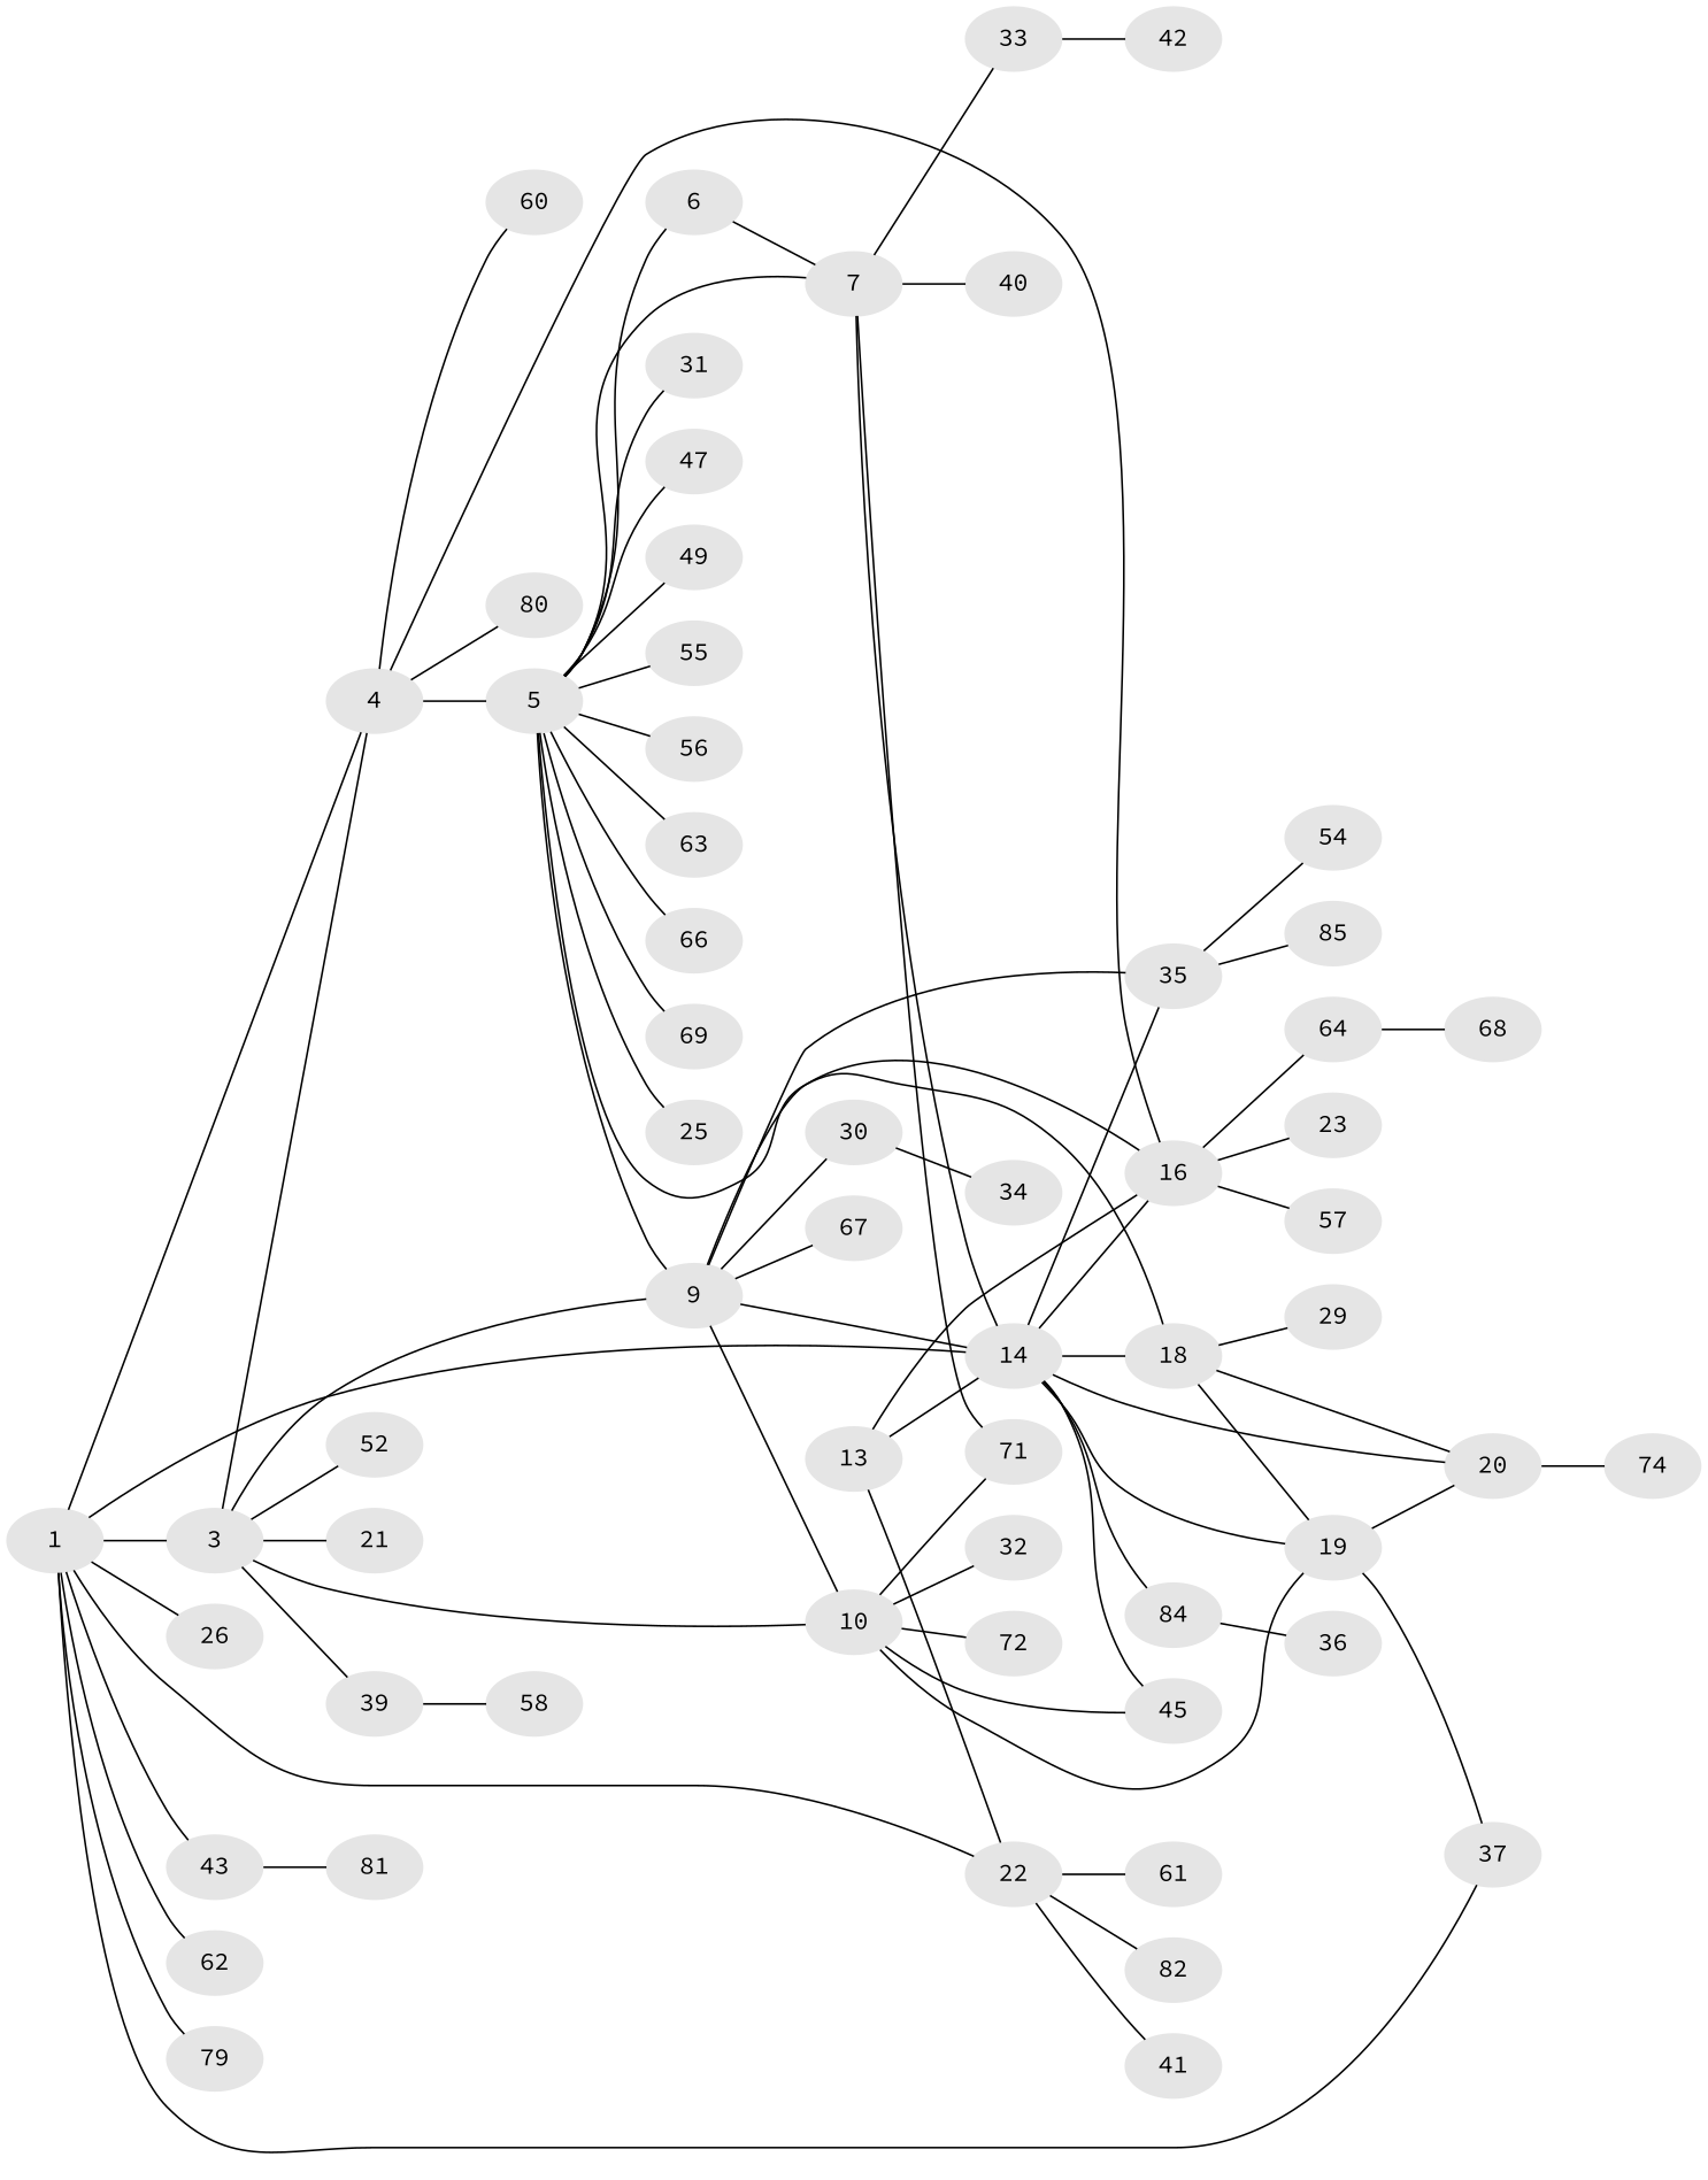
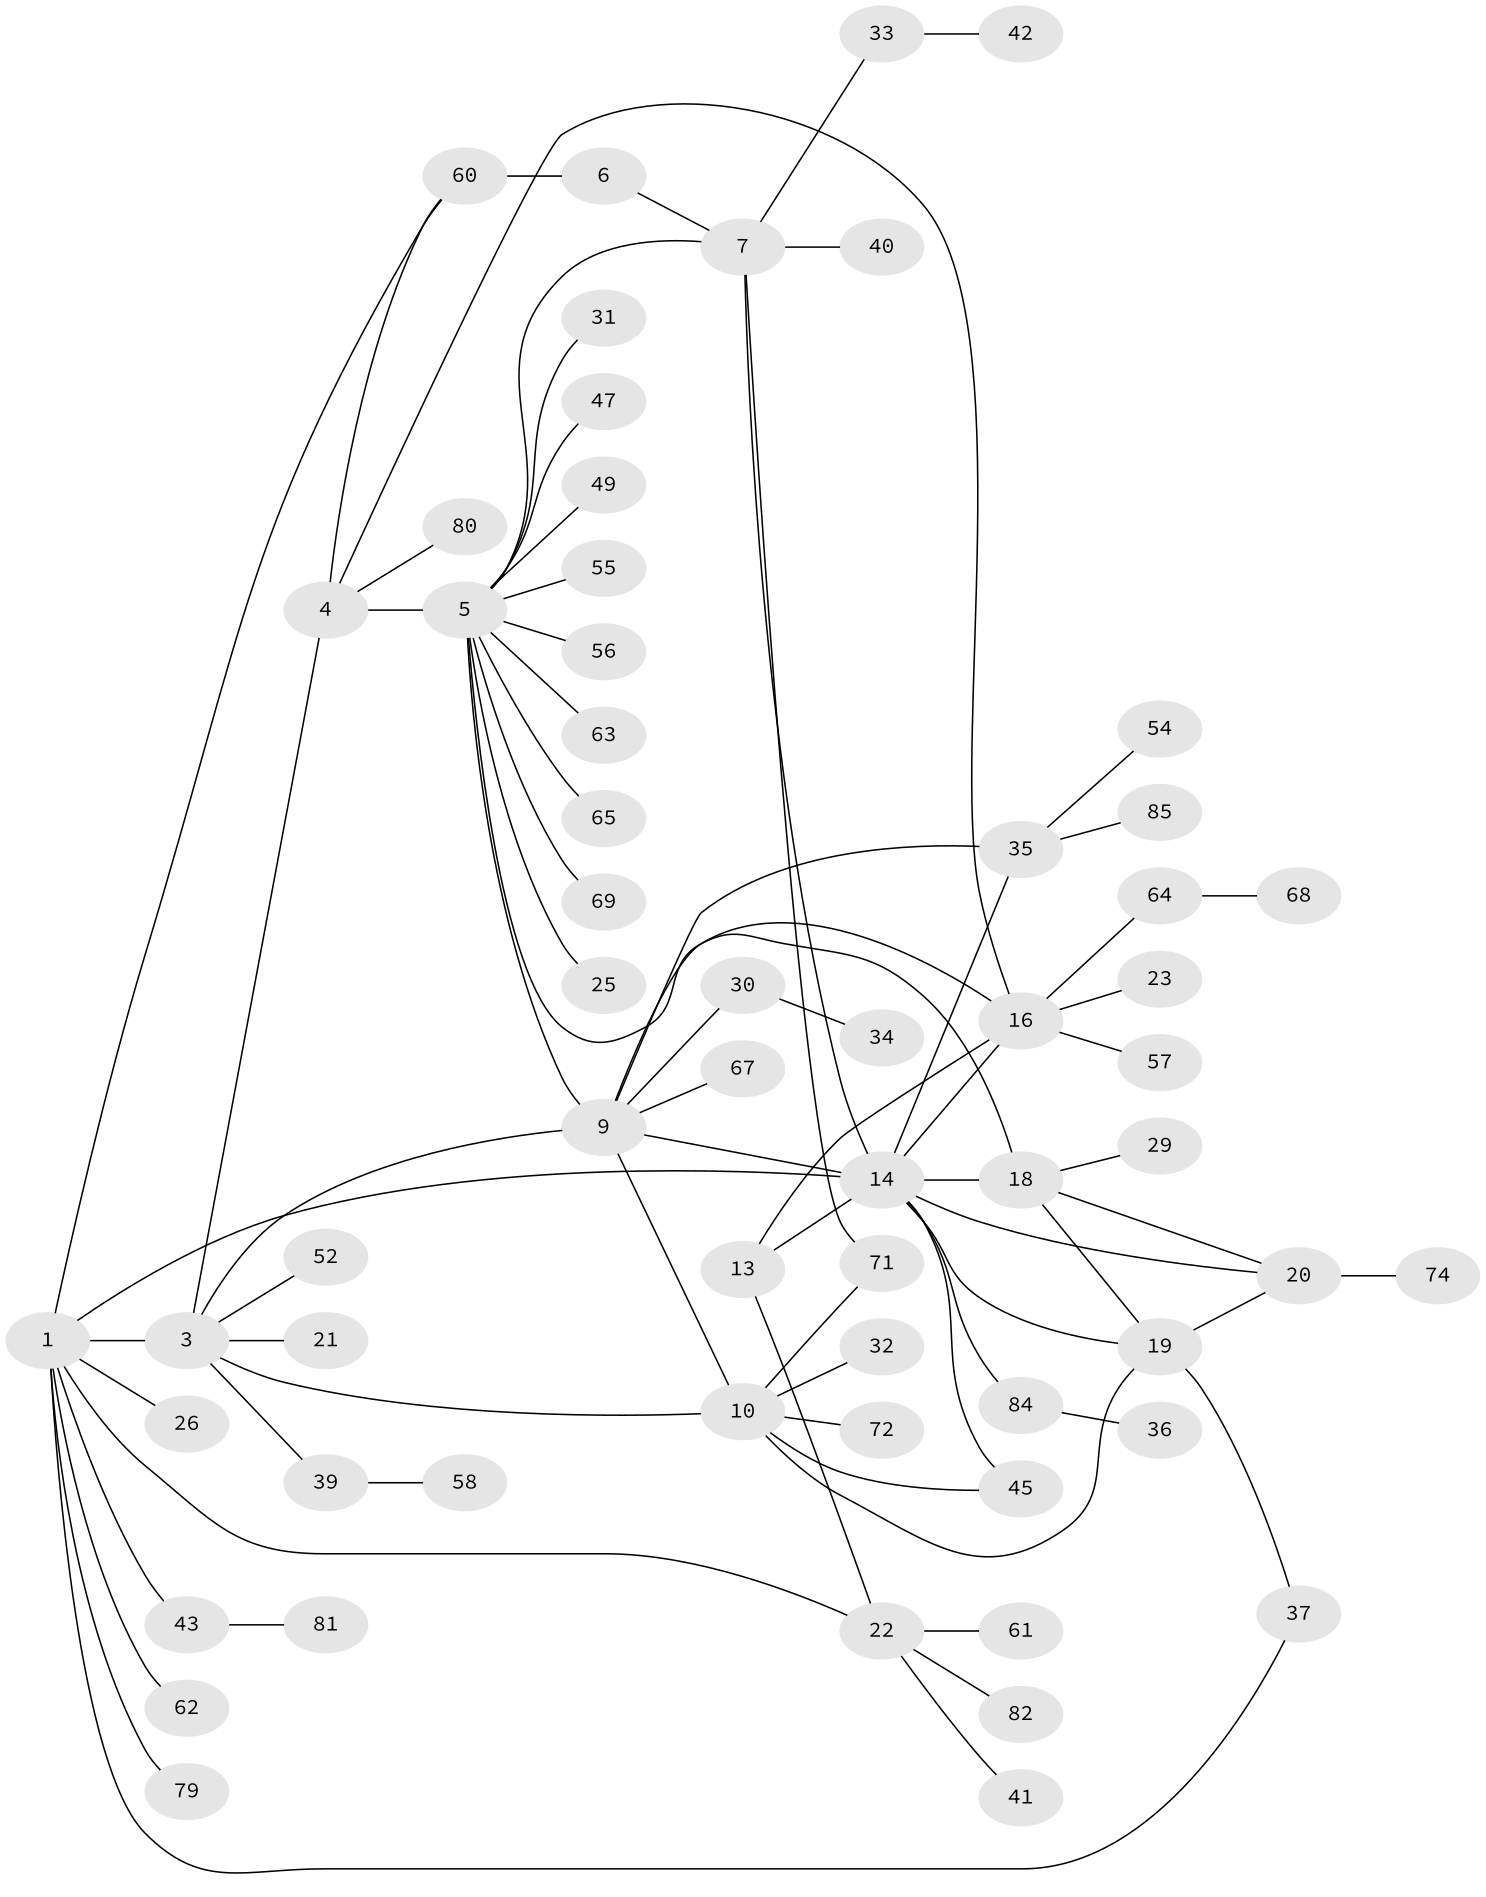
  graph {
    fontname="Source Code Pro"
    rankdir=LR
    node [color=gray90 fontname="Source Code Pro" style=filled]
    edge [fontname="Source Code Pro"]
    1 [super="+2"]
    3 [super="+11"]
    4 [super="+57"]
    14 [super="+17"]
    22 [super="+44"]
    26
    37
    43 [super="+50"]
    62
    79
    9 [super="+78"]
    10 [super="+12"]
    21 [super="+24"]
    39
    52
    5 [super="+8"]
    16 [super="+70"]
    60
    80
    13 [super="+15"]
    18 [super="+73"]
    35 [super="+59"]
    19
    45
    20 [super="+51"]
    84
    41
    61
    82
    81
    30 [super="+46"]
    67
    71
    32
    72
    58
    6 [super="+83"]
    7 [super="+27"]
    25 [super="+75"]
    31 [super="+48"]
    47
    49
    55
    56
    63
-   66
+   66 [label=65]
    69
    23
    n49 [label=57]
    64
    33
    40
    29 [super="+65"]
    42 [super="+76"]
    34
    54
    85
    74
    36
    68
    1 -- 3 [weight=2]
-   1 -- 4 [weight=2]
+   1 -- 60 [weight=2]
    1 -- 14
    1 -- 22
    1 -- 26
    1 -- 37
    1 -- 43
    1 -- 62
    1 -- 79
    3 -- 4
    3 -- 9
    3 -- 10 [weight=2]
    3 -- 21
    3 -- 39
    3 -- 52
    4 -- 5
    4 -- 16
    4 -- 60
    4 -- 80
    14 -- 16
    14 -- 18
    14 -- 35 [weight=2]
    14 -- 19
    14 -- 45
    14 -- 20
    14 -- 84
    22 -- 41
    22 -- 61
    22 -- 82
    43 -- 81
    9 -- 14
    9 -- 10 [weight=2]
    9 -- 16
    9 -- 35
    9 -- 30
    9 -- 67
    10 -- 19
    10 -- 45
    10 -- 71
    10 -- 32
    10 -- 72
    39 -- 58
    5 -- 9
    5 -- 18
-   5 -- 6 [weight=2]
+   60 -- 6 [weight=2]
    5 -- 7 [weight=2]
    5 -- 25
    5 -- 31
    5 -- 47
    5 -- 49
    5 -- 55
    5 -- 56
    5 -- 63
    5 -- 66
    5 -- 69
    16 -- 23
    16 -- n49
    16 -- 64
    13 -- 14 [weight=2]
    13 -- 22
    13 -- 16 [weight=2]
    18 -- 19
    18 -- 20
    18 -- 29
    35 -- 54
    35 -- 85
    19 -- 37
    19 -- 20
    20 -- 74
    84 -- 36
    30 -- 34
    6 -- 7
    7 -- 14
    7 -- 71
    7 -- 33
    7 -- 40
    64 -- 68
    33 -- 42
  }
